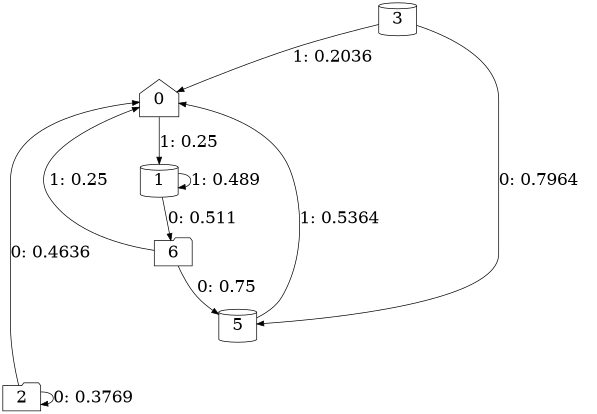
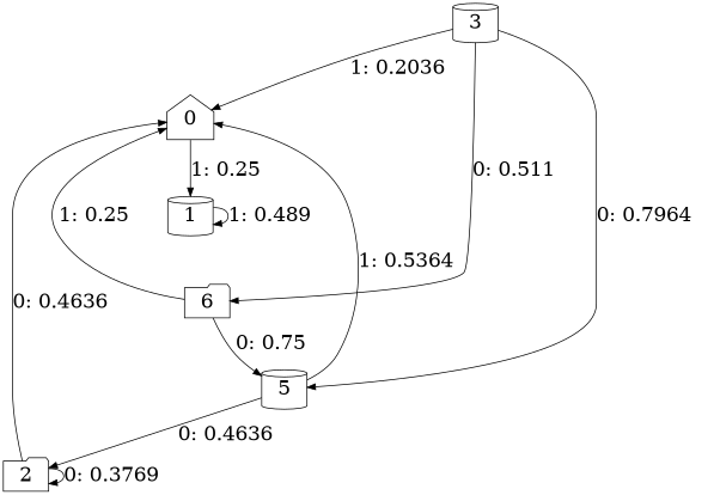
  digraph {
    node [fontsize=24 shape=cylinder]
    edge [fontsize=24]
    0 [shape=house]
    1
    3
    5
    n5 [label=6 shape=folder]
    2 [shape=folder]
    0 -> 1 [label="1: 0.25     "]
    1 -> 1 [label="1: 0.489    "]
-   1 -> n5 [label="0: 0.511    "]
+   3 -> n5 [label="0: 0.511    "]
    3 -> 0 [label="1: 0.2036   "]
    3 -> 5 [label="0: 0.7964   "]
    5 -> 0 [label="1: 0.5364   "]
+   5 -> 2 [label="0: 0.4636   "]
    n5 -> 0 [label="1: 0.25     "]
    n5 -> 5 [label="0: 0.75     "]
    2 -> 0 [label="0: 0.4636   "]
    2 -> 2 [label="0: 0.3769   "]
  }
